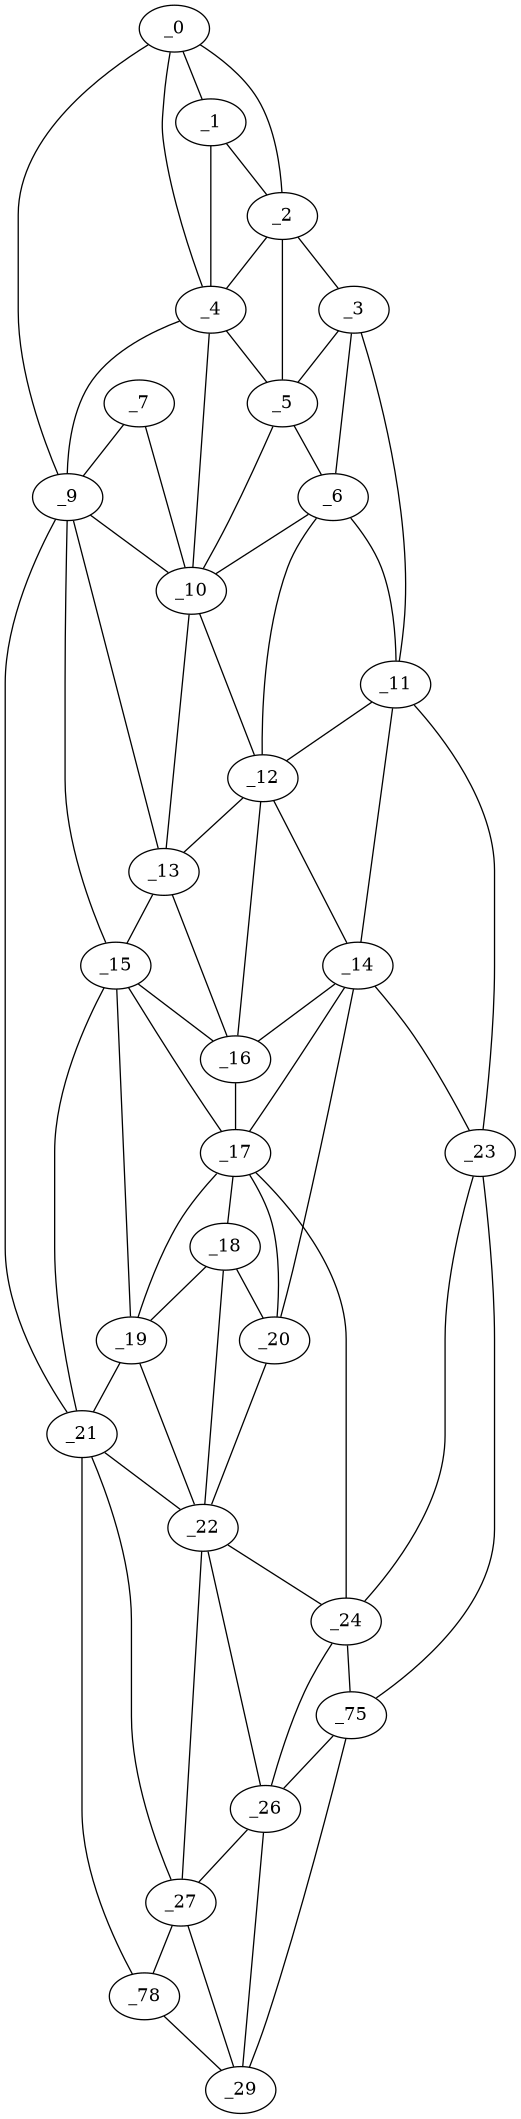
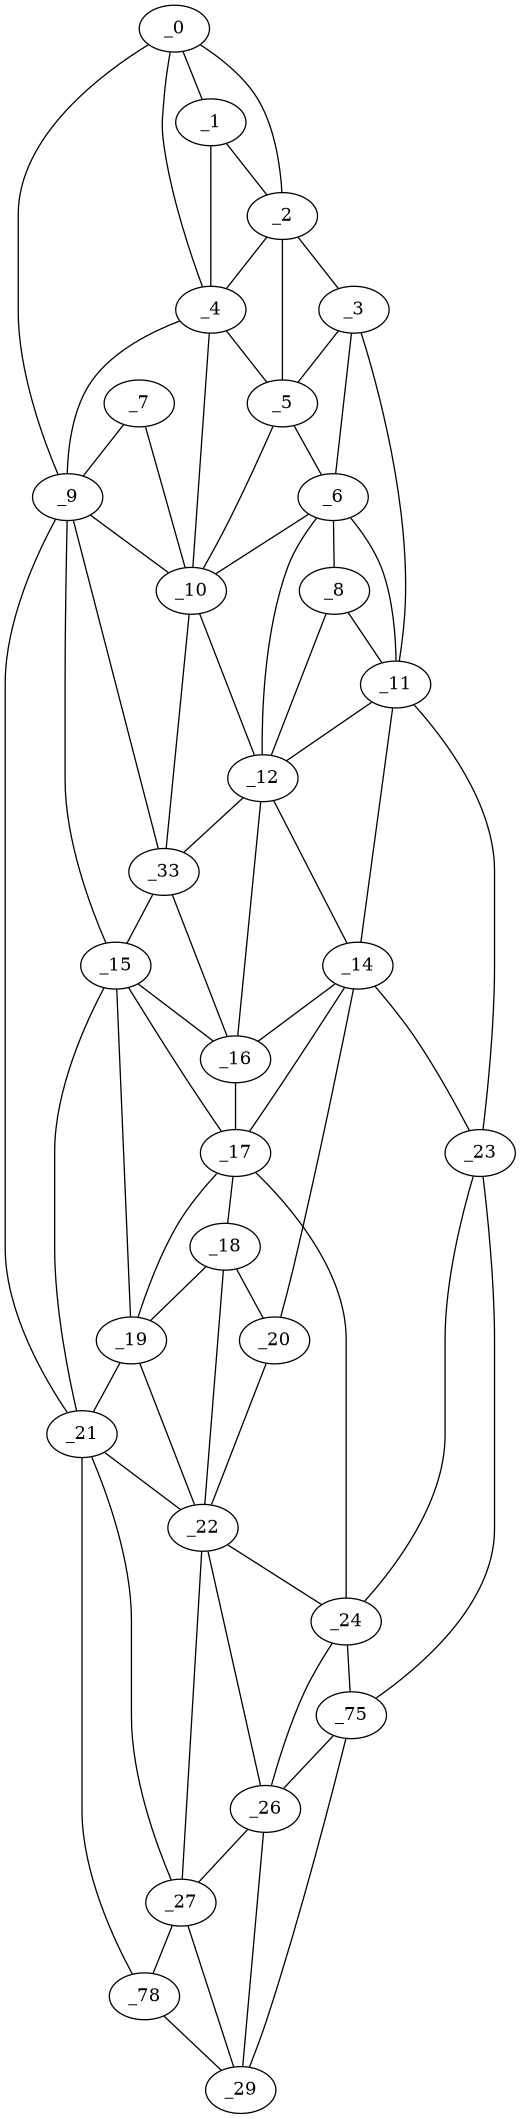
  graph {
    node [x=50 y=45]
    edge [valence=2]
    _0 [x=4 y=39]
    _1 [x=16 y=40]
    _2 [x=17 y=68]
    _4 [x=26 y=39]
    _9 [y=29]
    _3 [x=25 y=75]
    _5 [x=31 y=75]
    _10 [y=42]
-   _13 [x=59 y=44]
+   _13 [x=59 y=44 label=_33]
    _15 [x=66 y=34]
    _21 [x=96 y=30]
    _6 [x=39 y=80]
    _11 [y=95]
    _7 [x=43 y=36]
    _12 [x=54 y=81]
    _16 [x=66]
    _17 [x=74]
    _19 [x=87 y=41]
    _22 [x=100]
    _27 [x=114 y=41]
    n21 [label=_78 x=126 y=38]
+   _8 [x=47 y=88]
    _14 [x=65 y=86]
    _23 [x=101 y=95]
    _20 [x=90 y=75]
    _24 [x=105 y=76]
    n27 [label=_75 x=110 y=93]
    _18 [x=83]
    _26 [x=112 y=71]
    _29 [x=126 y=49]
    _0 -- _1 [valence=1]
    _0 -- _2 [valence=1]
    _0 -- _4 [valence=1]
    _0 -- _9 [valence=1]
    _1 -- _2
    _1 -- _4
    _2 -- _4 [valence=1]
    _2 -- _3 [valence=1]
    _2 -- _5
    _4 -- _9
    _4 -- _5
    _4 -- _10
    _9 -- _10
    _9 -- _13
    _9 -- _15 [valence=1]
    _9 -- _21 [valence=1]
    _3 -- _5
    _3 -- _6
    _3 -- _11 [valence=1]
    _5 -- _10 [valence=1]
    _5 -- _6
    _10 -- _13
    _10 -- _12
    _13 -- _15
    _13 -- _16
    _15 -- _21 [valence=1]
    _15 -- _16
    _15 -- _17
    _15 -- _19
    _21 -- _22 [valence=1]
    _21 -- _27 [valence=1]
    _21 -- n21 [valence=1]
    _6 -- _10
    _6 -- _11
    _6 -- _12
+   _6 -- _8
    _11 -- _12
    _11 -- _14
    _11 -- _23 [valence=1]
    _7 -- _9
    _7 -- _10
    _12 -- _13 [valence=1]
    _12 -- _16
    _12 -- _14
    _16 -- _17
    _17 -- _19
-   _17 -- _20
    _17 -- _24 [valence=1]
    _17 -- _18
    _19 -- _21
    _19 -- _22
    _22 -- _27
    _22 -- _24
    _22 -- _26 [valence=1]
    _27 -- n21
    _27 -- _29
    n21 -- _29 [valence=1]
+   _8 -- _11 [valence=1]
+   _8 -- _12
    _14 -- _16 [valence=1]
    _14 -- _17
    _14 -- _23
    _14 -- _20 [valence=1]
    _23 -- _24
    _23 -- n27 [valence=1]
    _20 -- _22 [valence=1]
    _24 -- n27
    _24 -- _26
    n27 -- _26
    n27 -- _29 [valence=1]
    _18 -- _19 [valence=1]
    _18 -- _22
    _18 -- _20 [valence=1]
    _26 -- _27
    _26 -- _29
  }
